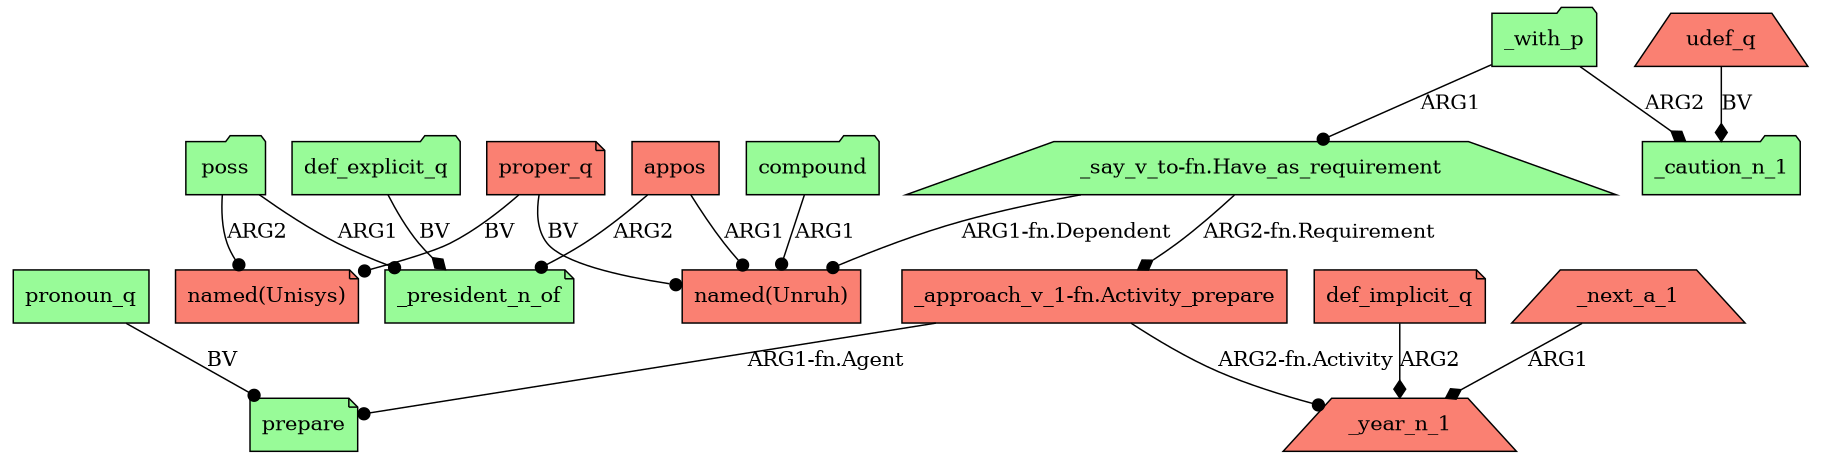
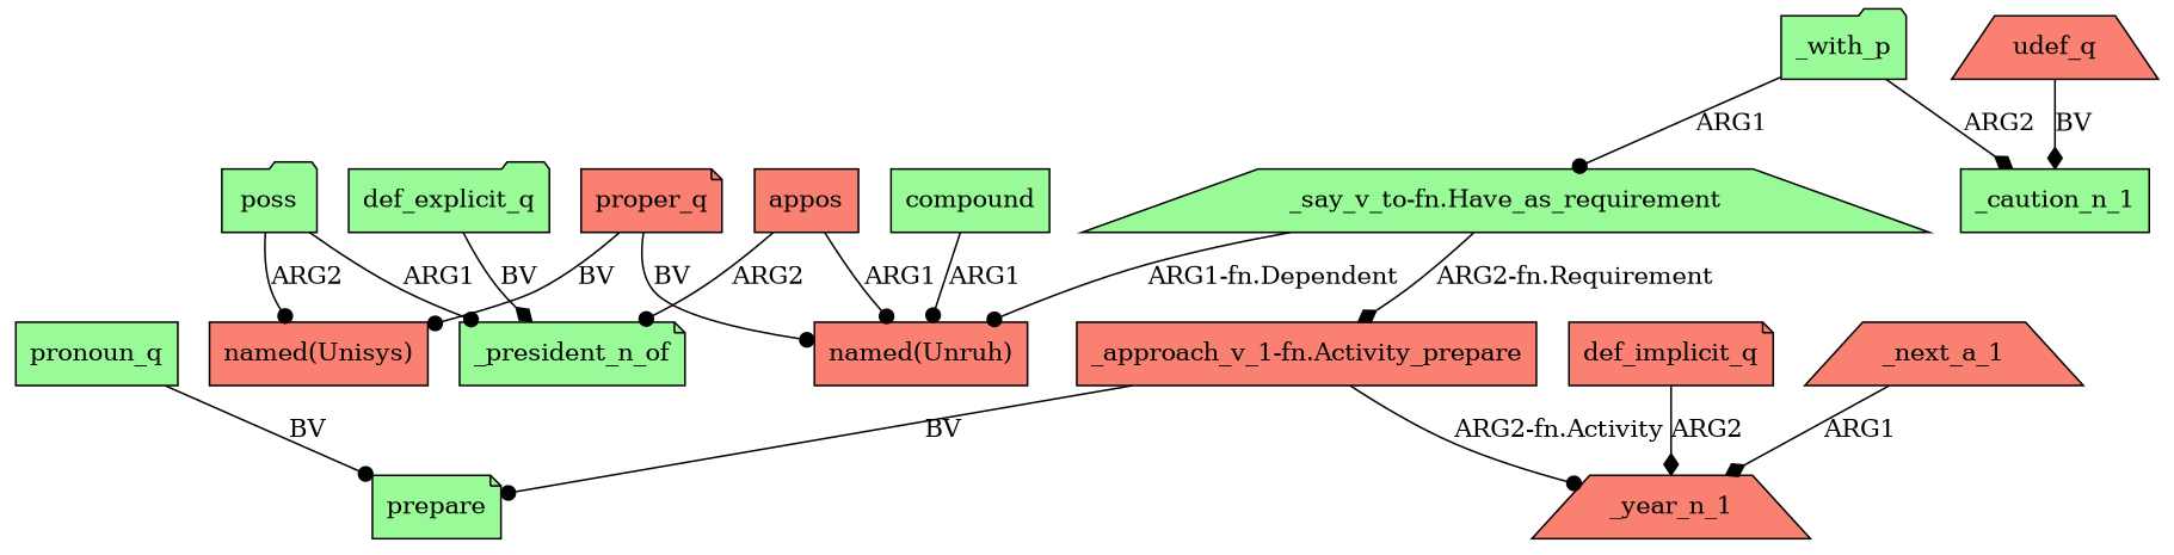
  digraph {
    node [fillcolor=salmon shape=box style=filled]
    edge [arrowhead=dot]
    "named(Unruh)"
-   compound [fillcolor=palegreen shape=folder]
+   compound [fillcolor=palegreen]
    appos
    _president_n_of [fillcolor=palegreen shape=note]
    _with_p [fillcolor=palegreen shape=folder]
-   _caution_n_1 [fillcolor=palegreen shape=folder]
+   _caution_n_1 [fillcolor=palegreen]
    "_say_v_to-fn.Have_as_requirement" [fillcolor=palegreen shape=trapezium]
    "_approach_v_1-fn.Activity_prepare"
    n9 [fillcolor=palegreen label=prepare shape=note]
    _year_n_1 [shape=trapezium]
    proper_q [shape=note]
-   "named(Unisys)" [shape=note]
+   "named(Unisys)"
    def_implicit_q [shape=note]
    poss [fillcolor=palegreen shape=folder]
    pronoun_q [fillcolor=palegreen]
    def_explicit_q [fillcolor=palegreen shape=folder]
    udef_q [shape=trapezium]
    _next_a_1 [shape=trapezium]
    compound -> "named(Unruh)" [label=ARG1]
    appos -> "named(Unruh)" [label=ARG1]
    appos -> _president_n_of [label=ARG2]
    _with_p -> _caution_n_1 [arrowhead=diamond label=ARG2]
    _with_p -> "_say_v_to-fn.Have_as_requirement" [label=ARG1]
    "_say_v_to-fn.Have_as_requirement" -> "named(Unruh)" [label="ARG1-fn.Dependent"]
    "_say_v_to-fn.Have_as_requirement" -> "_approach_v_1-fn.Activity_prepare" [arrowhead=diamond label="ARG2-fn.Requirement"]
-   "_approach_v_1-fn.Activity_prepare" -> n9 [label="ARG1-fn.Agent"]
+   "_approach_v_1-fn.Activity_prepare" -> n9 [label=BV]
    "_approach_v_1-fn.Activity_prepare" -> _year_n_1 [label="ARG2-fn.Activity"]
    proper_q -> "named(Unruh)" [label=BV]
    proper_q -> "named(Unisys)" [label=BV]
    def_implicit_q -> _year_n_1 [arrowhead=diamond label=ARG2]
    poss -> _president_n_of [label=ARG1]
    poss -> "named(Unisys)" [label=ARG2]
    pronoun_q -> n9 [label=BV]
    def_explicit_q -> _president_n_of [arrowhead=diamond label=BV]
    udef_q -> _caution_n_1 [arrowhead=diamond label=BV]
    _next_a_1 -> _year_n_1 [arrowhead=diamond label=ARG1]
  }
